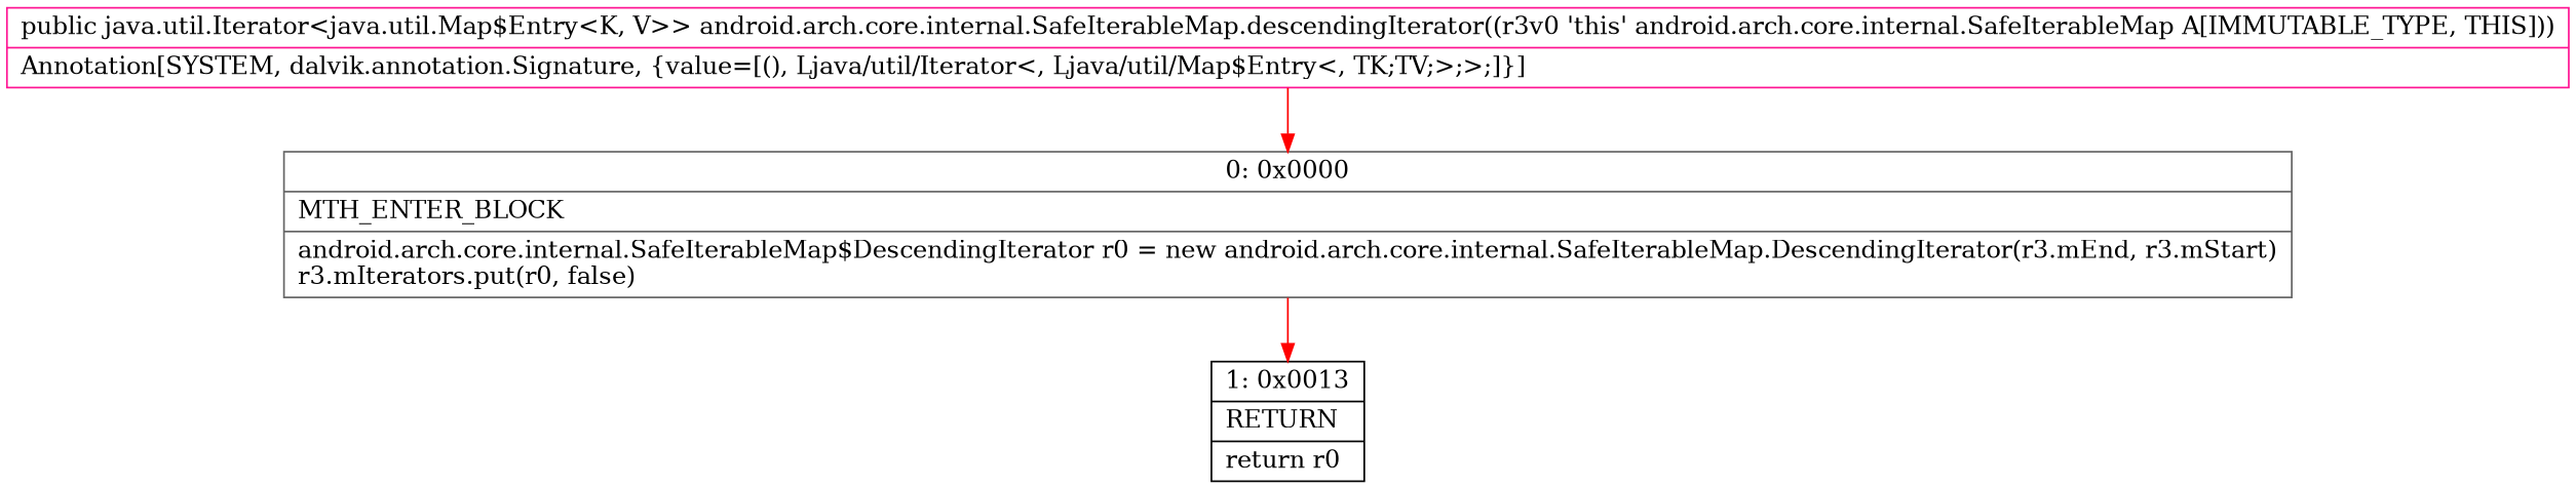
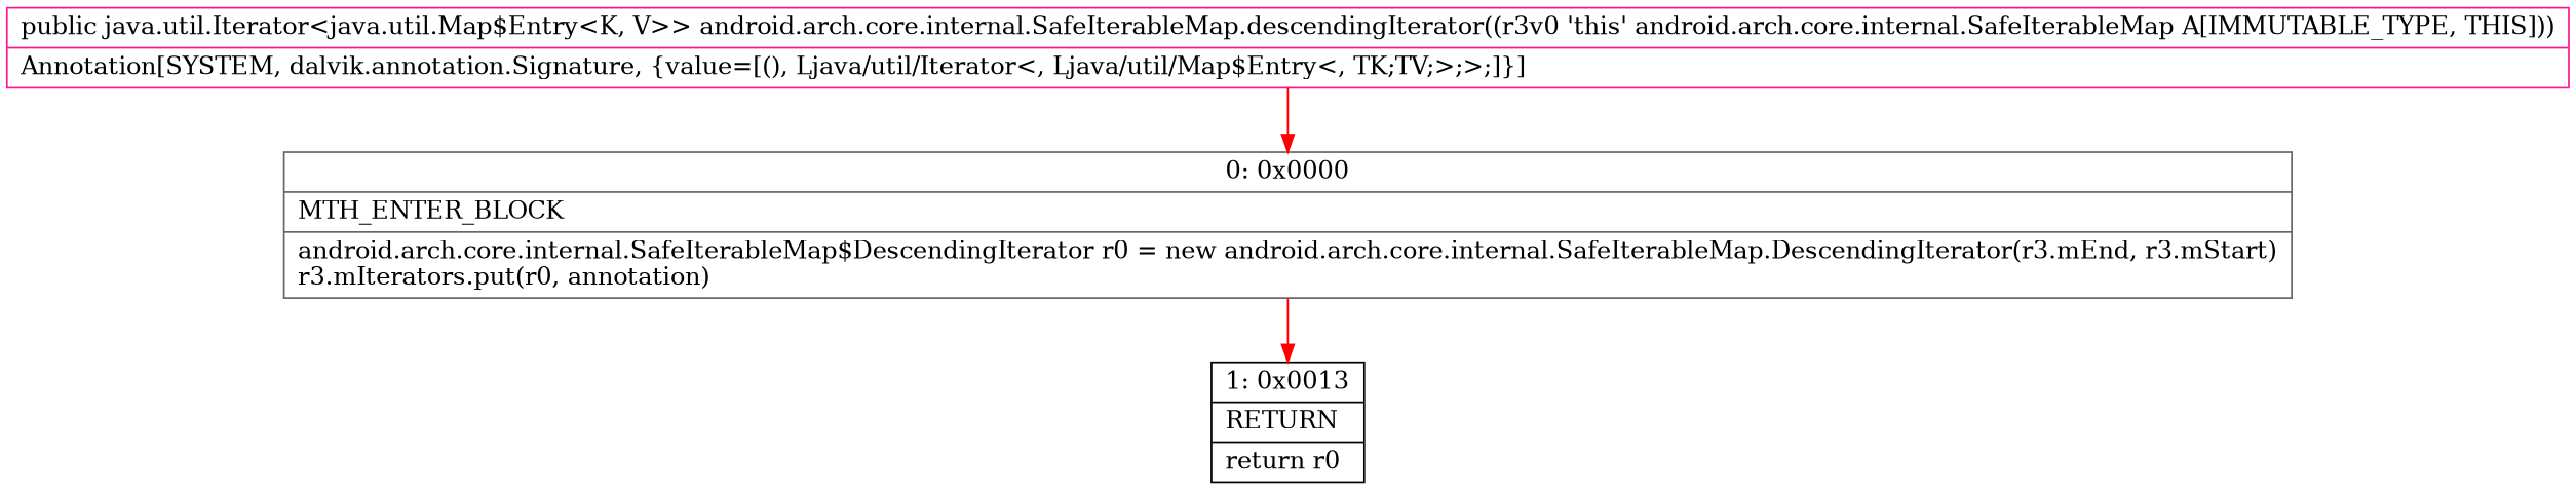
  digraph {
    node [shape=record]
    edge [color=red]
-   n1 [label="{0\:\ 0x0000|MTH_ENTER_BLOCK\l|android.arch.core.internal.SafeIterableMap$DescendingIterator r0 = new android.arch.core.internal.SafeIterableMap.DescendingIterator(r3.mEnd, r3.mStart)\lr3.mIterators.put(r0, false)\l}" color=gray40]
+   n1 [label="{0\:\ 0x0000|MTH_ENTER_BLOCK\l|android.arch.core.internal.SafeIterableMap$DescendingIterator r0 = new android.arch.core.internal.SafeIterableMap.DescendingIterator(r3.mEnd, r3.mStart)\lr3.mIterators.put(r0, annotation)\l}" color=gray40]
    n2 [label="{1\:\ 0x0013|RETURN\l|return r0\l}" color=black]
    n3 [label="{public java.util.Iterator\<java.util.Map$Entry\<K, V\>\> android.arch.core.internal.SafeIterableMap.descendingIterator((r3v0 'this' android.arch.core.internal.SafeIterableMap A[IMMUTABLE_TYPE, THIS]))  | Annotation[SYSTEM, dalvik.annotation.Signature, \{value=[(), Ljava\/util\/Iterator\<, Ljava\/util\/Map$Entry\<, TK;TV;\>;\>;]\}]\l}" color=deeppink]
    n1 -> n2
    n3 -> n1
  }
